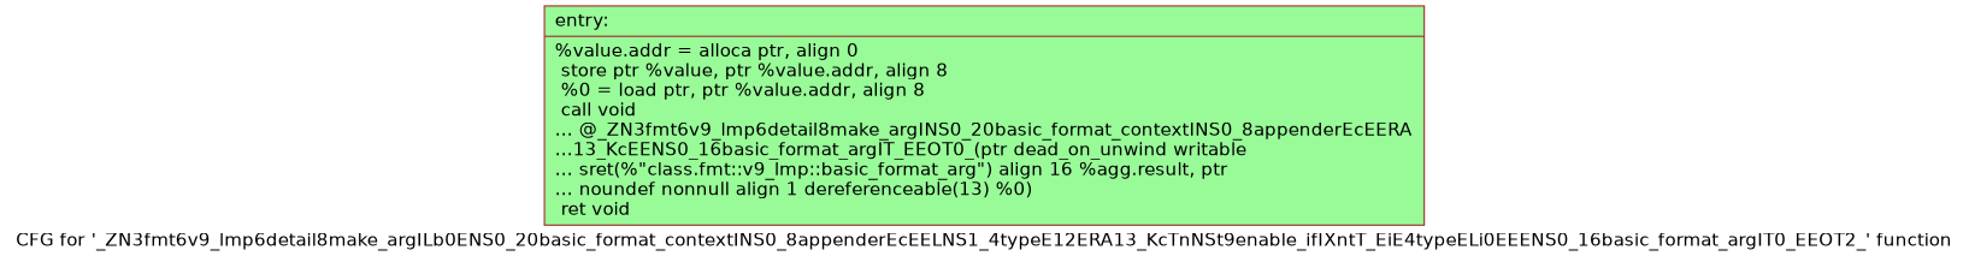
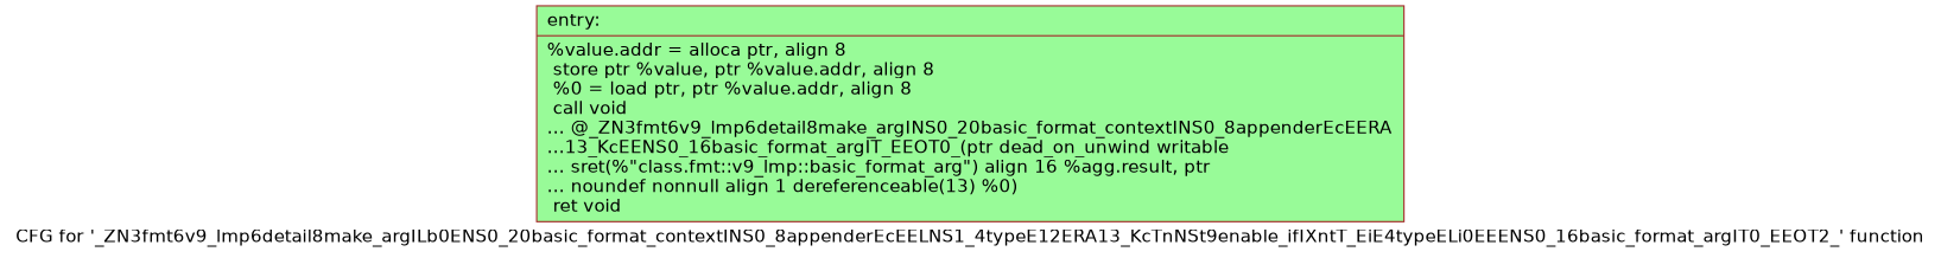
  digraph {
    label="CFG for '_ZN3fmt6v9_lmp6detail8make_argILb0ENS0_20basic_format_contextINS0_8appenderEcEELNS1_4typeE12ERA13_KcTnNSt9enable_ifIXntT_EiE4typeELi0EEENS0_16basic_format_argIT0_EEOT2_' function"
    fontname="DejaVu Sans"
-   n1 [color=brown fillcolor=palegreen fontname="DejaVu Sans" label="{entry:\l|  %value.addr = alloca ptr, align 0\l  store ptr %value, ptr %value.addr, align 8\l  %0 = load ptr, ptr %value.addr, align 8\l  call void\l... @_ZN3fmt6v9_lmp6detail8make_argINS0_20basic_format_contextINS0_8appenderEcEERA\l...13_KcEENS0_16basic_format_argIT_EEOT0_(ptr dead_on_unwind writable\l... sret(%\"class.fmt::v9_lmp::basic_format_arg\") align 16 %agg.result, ptr\l... noundef nonnull align 1 dereferenceable(13) %0)\l  ret void\l}" shape=record style=filled]
+   n1 [color=brown fillcolor=palegreen fontname="DejaVu Sans" label="{entry:\l|  %value.addr = alloca ptr, align 8\l  store ptr %value, ptr %value.addr, align 8\l  %0 = load ptr, ptr %value.addr, align 8\l  call void\l... @_ZN3fmt6v9_lmp6detail8make_argINS0_20basic_format_contextINS0_8appenderEcEERA\l...13_KcEENS0_16basic_format_argIT_EEOT0_(ptr dead_on_unwind writable\l... sret(%\"class.fmt::v9_lmp::basic_format_arg\") align 16 %agg.result, ptr\l... noundef nonnull align 1 dereferenceable(13) %0)\l  ret void\l}" shape=record style=filled]
  }
